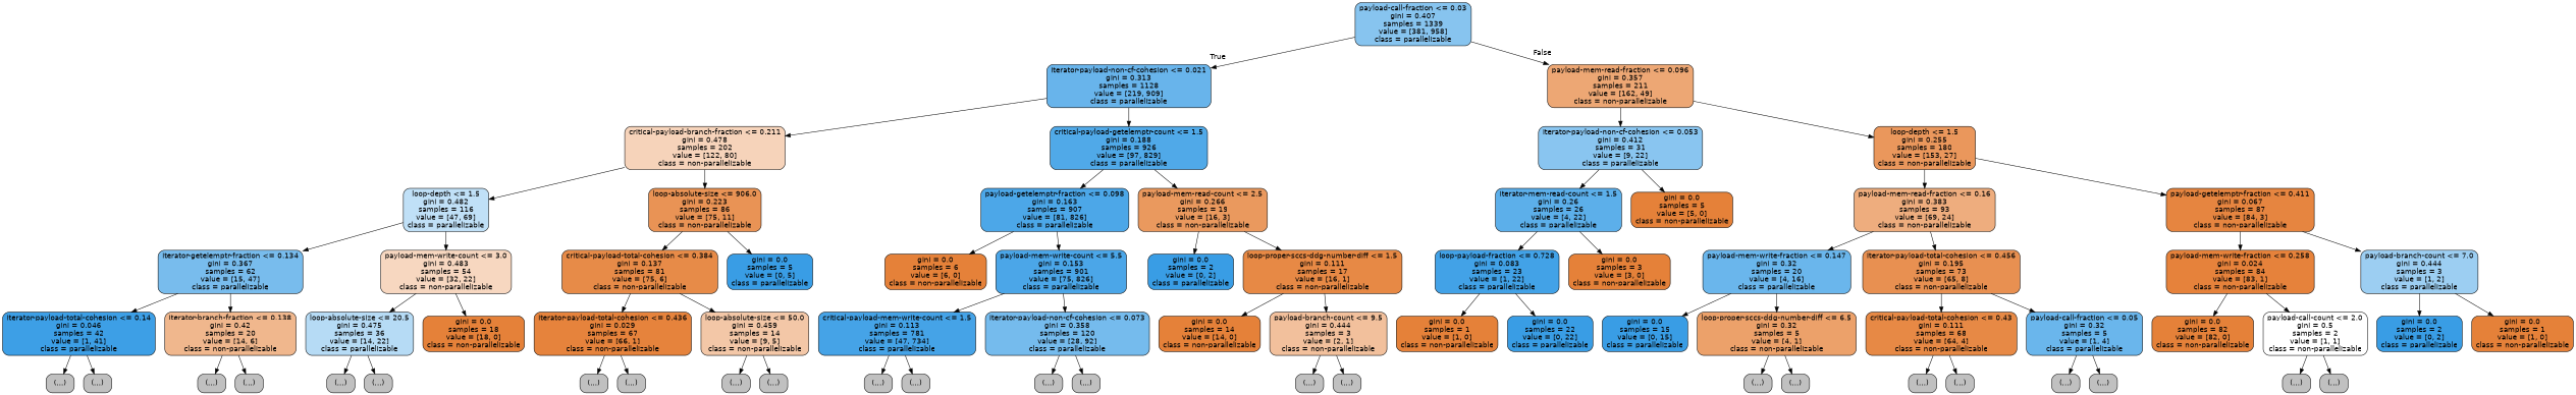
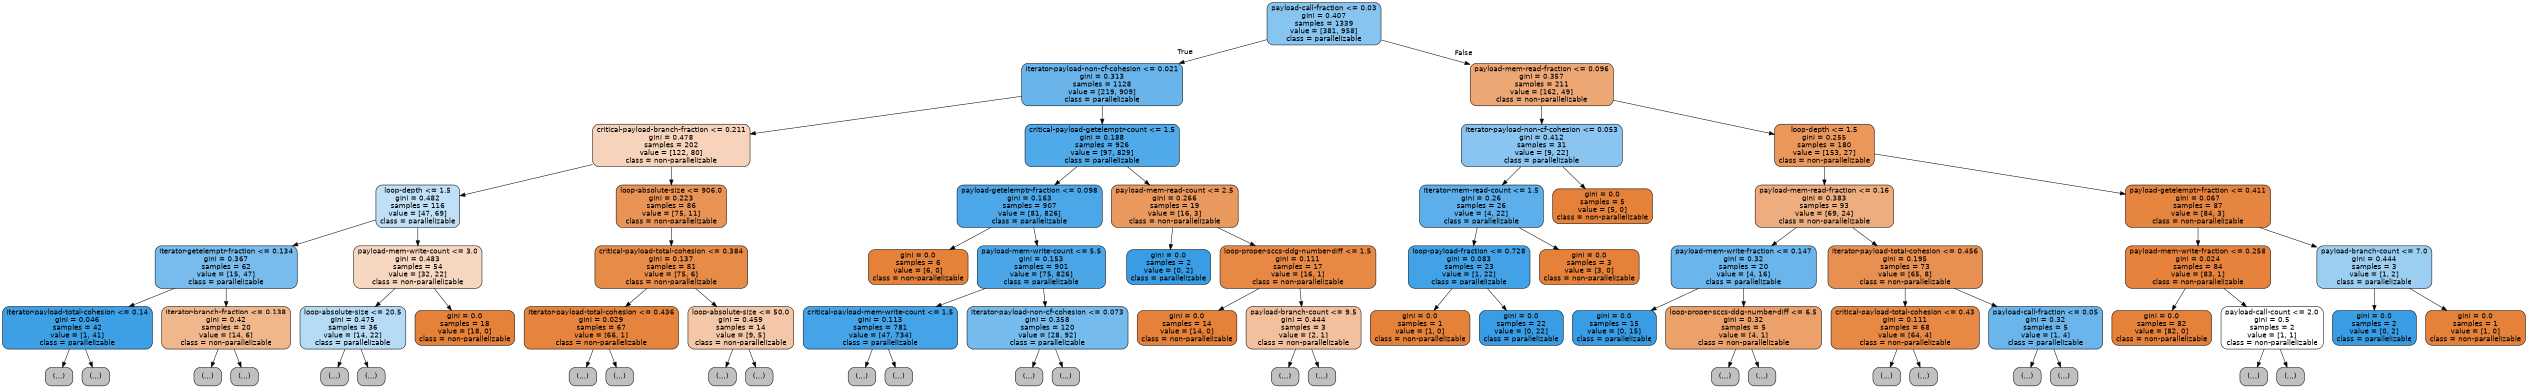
  digraph {
    node [color=black fillcolor="#C0C0C0" fontname=helvetica shape=box style="filled, rounded"]
    edge [fontname=helvetica]
    n1 [fillcolor="#399de59a" label="payload-call-fraction <= 0.03\ngini = 0.407\nsamples = 1339\nvalue = [381, 958]\nclass = parallelizable"]
    n2 [fillcolor="#399de5c2" label="iterator-payload-non-cf-cohesion <= 0.021\ngini = 0.313\nsamples = 1128\nvalue = [219, 909]\nclass = parallelizable"]
    n3 [fillcolor="#e58139b2" label="payload-mem-read-fraction <= 0.096\ngini = 0.357\nsamples = 211\nvalue = [162, 49]\nclass = non-parallelizable"]
    n4 [fillcolor="#e5813958" label="critical-payload-branch-fraction <= 0.211\ngini = 0.478\nsamples = 202\nvalue = [122, 80]\nclass = non-parallelizable"]
    n5 [fillcolor="#399de5e1" label="critical-payload-getelemptr-count <= 1.5\ngini = 0.188\nsamples = 926\nvalue = [97, 829]\nclass = parallelizable"]
    n6 [fillcolor="#399de551" label="loop-depth <= 1.5\ngini = 0.482\nsamples = 116\nvalue = [47, 69]\nclass = parallelizable"]
    n7 [fillcolor="#e58139da" label="loop-absolute-size <= 906.0\ngini = 0.223\nsamples = 86\nvalue = [75, 11]\nclass = non-parallelizable"]
    n8 [fillcolor="#399de5ae" label="iterator-getelemptr-fraction <= 0.134\ngini = 0.367\nsamples = 62\nvalue = [15, 47]\nclass = parallelizable"]
    n9 [fillcolor="#e5813950" label="payload-mem-write-count <= 3.0\ngini = 0.483\nsamples = 54\nvalue = [32, 22]\nclass = non-parallelizable"]
    n10 [fillcolor="#399de5f9" label="iterator-payload-total-cohesion <= 0.14\ngini = 0.046\nsamples = 42\nvalue = [1, 41]\nclass = parallelizable"]
    n11 [fillcolor="#e5813992" label="iterator-branch-fraction <= 0.138\ngini = 0.42\nsamples = 20\nvalue = [14, 6]\nclass = non-parallelizable"]
    n12 [label="(...)"]
    n13 [label="(...)"]
    n14 [label="(...)"]
    n15 [label="(...)"]
    n16 [fillcolor="#399de55d" label="loop-absolute-size <= 20.5\ngini = 0.475\nsamples = 36\nvalue = [14, 22]\nclass = parallelizable"]
    n17 [fillcolor="#e58139ff" label="gini = 0.0\nsamples = 18\nvalue = [18, 0]\nclass = non-parallelizable"]
    n18 [label="(...)"]
    n19 [label="(...)"]
    n20 [fillcolor="#e58139eb" label="critical-payload-total-cohesion <= 0.384\ngini = 0.137\nsamples = 81\nvalue = [75, 6]\nclass = non-parallelizable"]
-   n21 [fillcolor="#399de5ff" label="gini = 0.0\nsamples = 5\nvalue = [0, 5]\nclass = parallelizable"]
    n22 [fillcolor="#e58139fb" label="iterator-payload-total-cohesion <= 0.436\ngini = 0.029\nsamples = 67\nvalue = [66, 1]\nclass = non-parallelizable"]
    n23 [fillcolor="#e5813971" label="loop-absolute-size <= 50.0\ngini = 0.459\nsamples = 14\nvalue = [9, 5]\nclass = non-parallelizable"]
    n24 [label="(...)"]
    n25 [label="(...)"]
    n26 [label="(...)"]
    n27 [label="(...)"]
    n28 [fillcolor="#399de5e6" label="payload-getelemptr-fraction <= 0.098\ngini = 0.163\nsamples = 907\nvalue = [81, 826]\nclass = parallelizable"]
    n29 [fillcolor="#e58139cf" label="payload-mem-read-count <= 2.5\ngini = 0.266\nsamples = 19\nvalue = [16, 3]\nclass = non-parallelizable"]
    n30 [fillcolor="#e58139ff" label="gini = 0.0\nsamples = 6\nvalue = [6, 0]\nclass = non-parallelizable"]
    n31 [fillcolor="#399de5e8" label="payload-mem-write-count <= 5.5\ngini = 0.153\nsamples = 901\nvalue = [75, 826]\nclass = parallelizable"]
    n32 [fillcolor="#399de5ef" label="critical-payload-mem-write-count <= 1.5\ngini = 0.113\nsamples = 781\nvalue = [47, 734]\nclass = parallelizable"]
    n33 [fillcolor="#399de5b1" label="iterator-payload-non-cf-cohesion <= 0.073\ngini = 0.358\nsamples = 120\nvalue = [28, 92]\nclass = parallelizable"]
    n34 [label="(...)"]
    n35 [label="(...)"]
    n36 [label="(...)"]
    n37 [label="(...)"]
    n38 [fillcolor="#399de5ff" label="gini = 0.0\nsamples = 2\nvalue = [0, 2]\nclass = parallelizable"]
    n39 [fillcolor="#e58139ef" label="loop-proper-sccs-ddg-number-diff <= 1.5\ngini = 0.111\nsamples = 17\nvalue = [16, 1]\nclass = non-parallelizable"]
    n40 [fillcolor="#e58139ff" label="gini = 0.0\nsamples = 14\nvalue = [14, 0]\nclass = non-parallelizable"]
    n41 [fillcolor="#e581397f" label="payload-branch-count <= 9.5\ngini = 0.444\nsamples = 3\nvalue = [2, 1]\nclass = non-parallelizable"]
    n42 [label="(...)"]
    n43 [label="(...)"]
    n44 [fillcolor="#399de597" label="iterator-payload-non-cf-cohesion <= 0.053\ngini = 0.412\nsamples = 31\nvalue = [9, 22]\nclass = parallelizable"]
    n45 [fillcolor="#e58139d2" label="loop-depth <= 1.5\ngini = 0.255\nsamples = 180\nvalue = [153, 27]\nclass = non-parallelizable"]
    n46 [fillcolor="#399de5d1" label="iterator-mem-read-count <= 1.5\ngini = 0.26\nsamples = 26\nvalue = [4, 22]\nclass = parallelizable"]
    n47 [fillcolor="#e58139ff" label="gini = 0.0\nsamples = 5\nvalue = [5, 0]\nclass = non-parallelizable"]
    n48 [fillcolor="#399de5f3" label="loop-payload-fraction <= 0.728\ngini = 0.083\nsamples = 23\nvalue = [1, 22]\nclass = parallelizable"]
    n49 [fillcolor="#e58139ff" label="gini = 0.0\nsamples = 3\nvalue = [3, 0]\nclass = non-parallelizable"]
    n50 [fillcolor="#e58139ff" label="gini = 0.0\nsamples = 1\nvalue = [1, 0]\nclass = non-parallelizable"]
    n51 [fillcolor="#399de5ff" label="gini = 0.0\nsamples = 22\nvalue = [0, 22]\nclass = parallelizable"]
    n52 [fillcolor="#e58139a6" label="payload-mem-read-fraction <= 0.16\ngini = 0.383\nsamples = 93\nvalue = [69, 24]\nclass = non-parallelizable"]
    n53 [fillcolor="#e58139f6" label="payload-getelemptr-fraction <= 0.411\ngini = 0.067\nsamples = 87\nvalue = [84, 3]\nclass = non-parallelizable"]
    n54 [fillcolor="#399de5bf" label="payload-mem-write-fraction <= 0.147\ngini = 0.32\nsamples = 20\nvalue = [4, 16]\nclass = parallelizable"]
    n55 [fillcolor="#e58139e0" label="iterator-payload-total-cohesion <= 0.456\ngini = 0.195\nsamples = 73\nvalue = [65, 8]\nclass = non-parallelizable"]
    n56 [fillcolor="#399de5ff" label="gini = 0.0\nsamples = 15\nvalue = [0, 15]\nclass = parallelizable"]
    n57 [fillcolor="#e58139bf" label="loop-proper-sccs-ddg-number-diff <= 6.5\ngini = 0.32\nsamples = 5\nvalue = [4, 1]\nclass = non-parallelizable"]
    n58 [label="(...)"]
    n59 [label="(...)"]
    n60 [fillcolor="#e58139ef" label="critical-payload-total-cohesion <= 0.43\ngini = 0.111\nsamples = 68\nvalue = [64, 4]\nclass = non-parallelizable"]
    n61 [fillcolor="#399de5bf" label="payload-call-fraction <= 0.05\ngini = 0.32\nsamples = 5\nvalue = [1, 4]\nclass = parallelizable"]
    n62 [label="(...)"]
    n63 [label="(...)"]
    n64 [label="(...)"]
    n65 [label="(...)"]
    n66 [fillcolor="#e58139fc" label="payload-mem-write-fraction <= 0.258\ngini = 0.024\nsamples = 84\nvalue = [83, 1]\nclass = non-parallelizable"]
    n67 [fillcolor="#399de57f" label="payload-branch-count <= 7.0\ngini = 0.444\nsamples = 3\nvalue = [1, 2]\nclass = parallelizable"]
    n68 [fillcolor="#e58139ff" label="gini = 0.0\nsamples = 82\nvalue = [82, 0]\nclass = non-parallelizable"]
    n69 [fillcolor="#e5813900" label="payload-call-count <= 2.0\ngini = 0.5\nsamples = 2\nvalue = [1, 1]\nclass = non-parallelizable"]
    n70 [label="(...)"]
    n71 [label="(...)"]
    n72 [fillcolor="#399de5ff" label="gini = 0.0\nsamples = 2\nvalue = [0, 2]\nclass = parallelizable"]
    n73 [fillcolor="#e58139ff" label="gini = 0.0\nsamples = 1\nvalue = [1, 0]\nclass = non-parallelizable"]
    n1 -> n2 [headlabel=True labelangle=45 labeldistance=2.5]
    n1 -> n3 [headlabel=False labelangle=-45 labeldistance=2.5]
    n2 -> n4
    n2 -> n5
    n3 -> n44
    n3 -> n45
    n4 -> n6
    n4 -> n7
    n5 -> n28
    n5 -> n29
    n6 -> n8
    n6 -> n9
    n7 -> n20
-   n7 -> n21
    n8 -> n10
    n8 -> n11
    n9 -> n16
    n9 -> n17
    n10 -> n12
    n10 -> n13
    n11 -> n14
    n11 -> n15
    n16 -> n18
    n16 -> n19
    n20 -> n22
    n20 -> n23
    n22 -> n24
    n22 -> n25
    n23 -> n26
    n23 -> n27
    n28 -> n30
    n28 -> n31
    n29 -> n38
    n29 -> n39
    n31 -> n32
    n31 -> n33
    n32 -> n34
    n32 -> n35
    n33 -> n36
    n33 -> n37
    n39 -> n40
    n39 -> n41
    n41 -> n42
    n41 -> n43
    n44 -> n46
    n44 -> n47
    n45 -> n52
    n45 -> n53
    n46 -> n48
    n46 -> n49
    n48 -> n50
    n48 -> n51
    n52 -> n54
    n52 -> n55
    n53 -> n66
    n53 -> n67
    n54 -> n56
    n54 -> n57
    n55 -> n60
    n55 -> n61
    n57 -> n58
    n57 -> n59
    n60 -> n62
    n60 -> n63
    n61 -> n64
    n61 -> n65
    n66 -> n68
    n66 -> n69
    n67 -> n72
    n67 -> n73
    n69 -> n70
    n69 -> n71
  }
